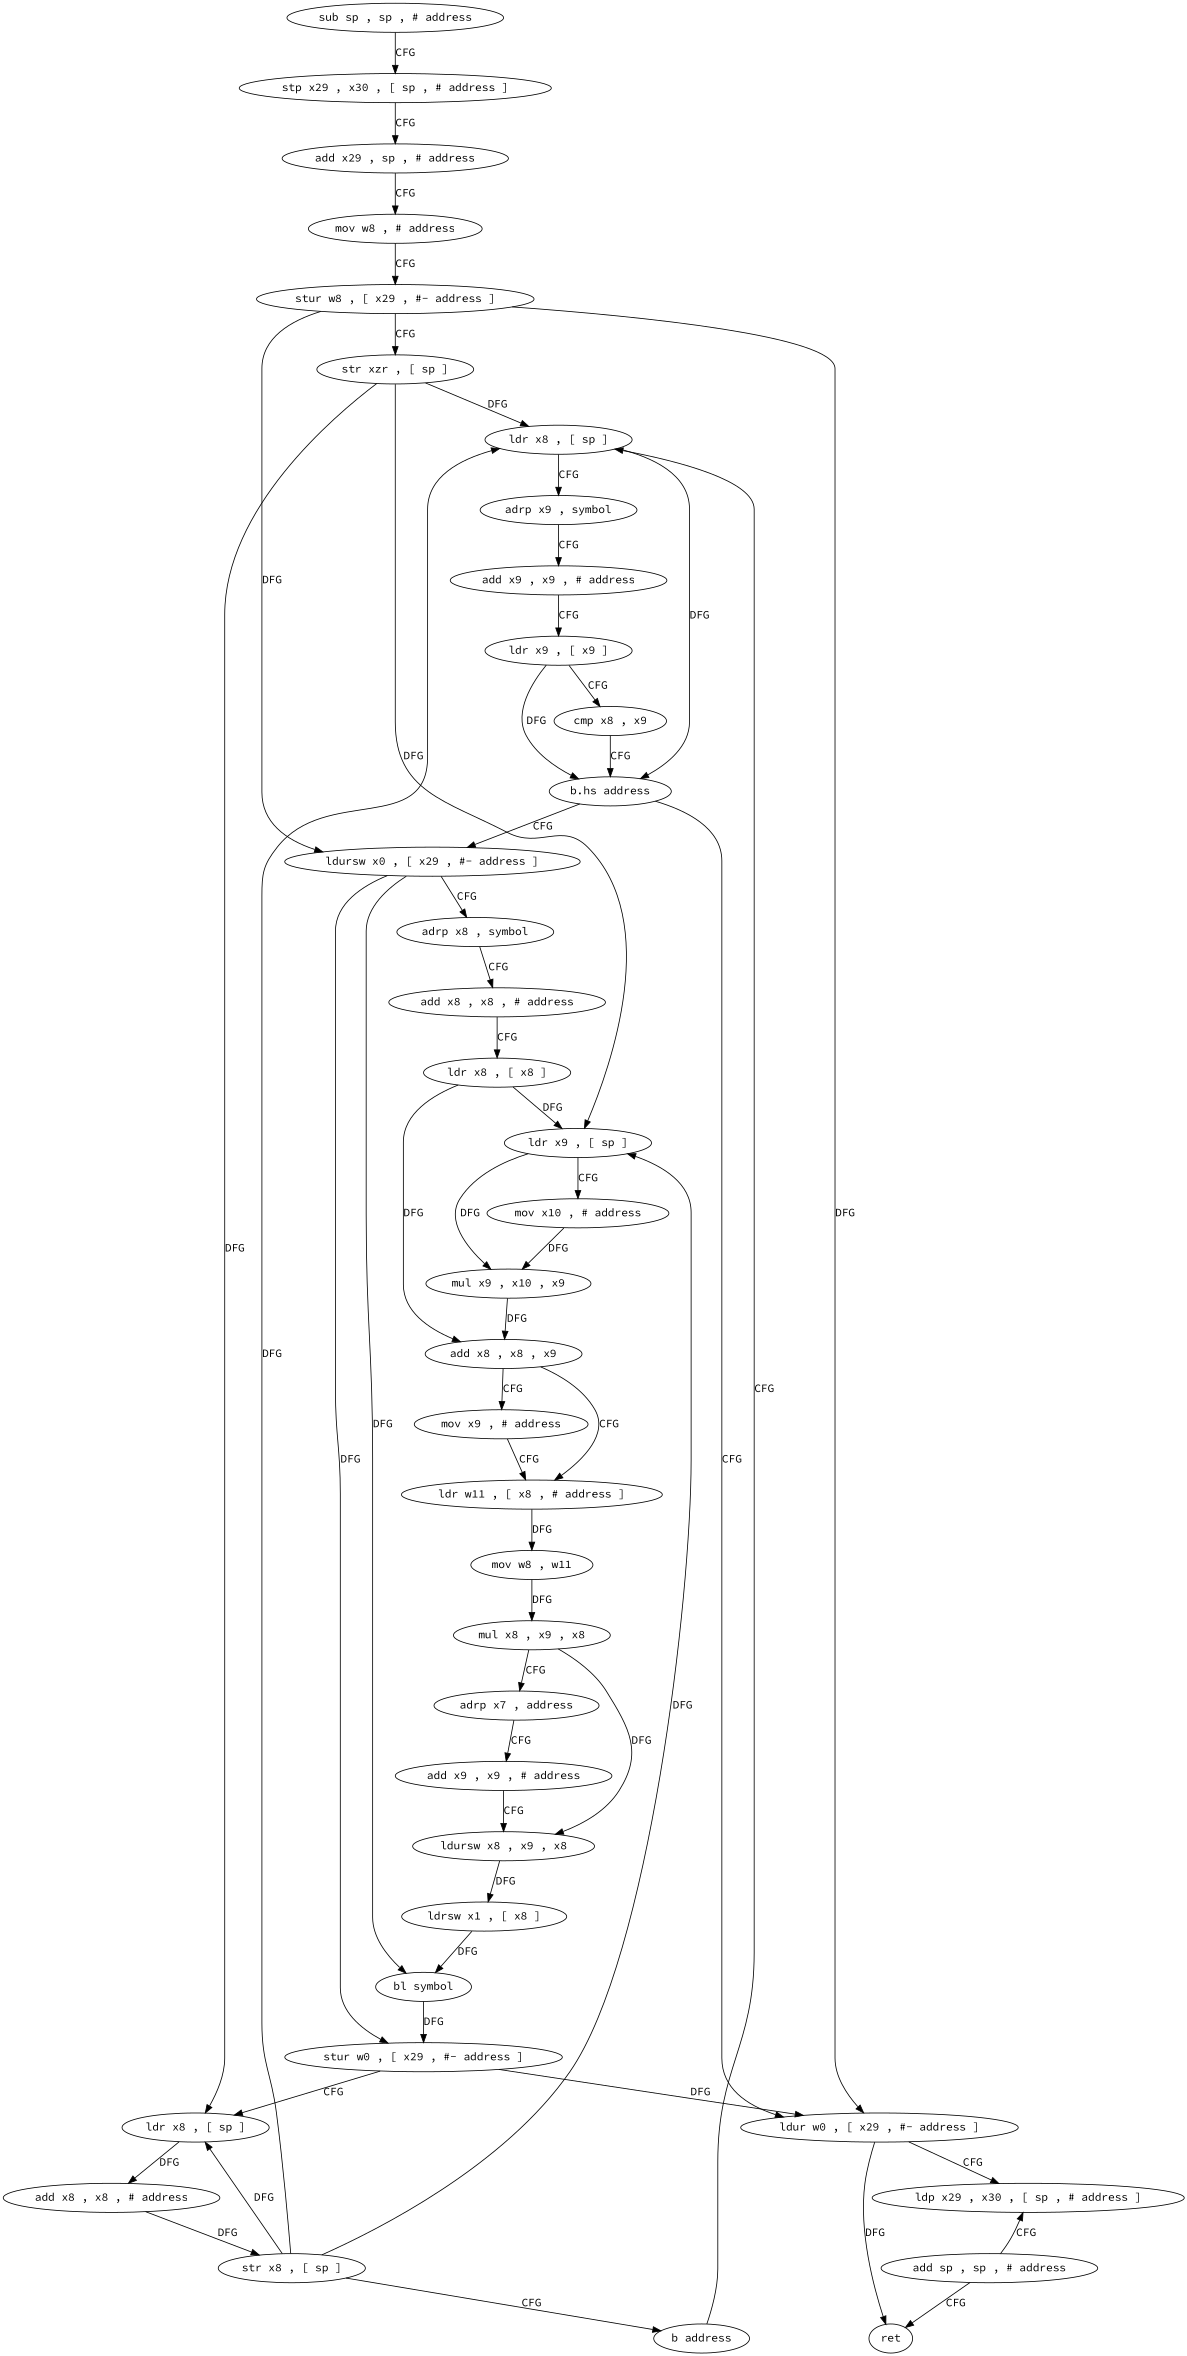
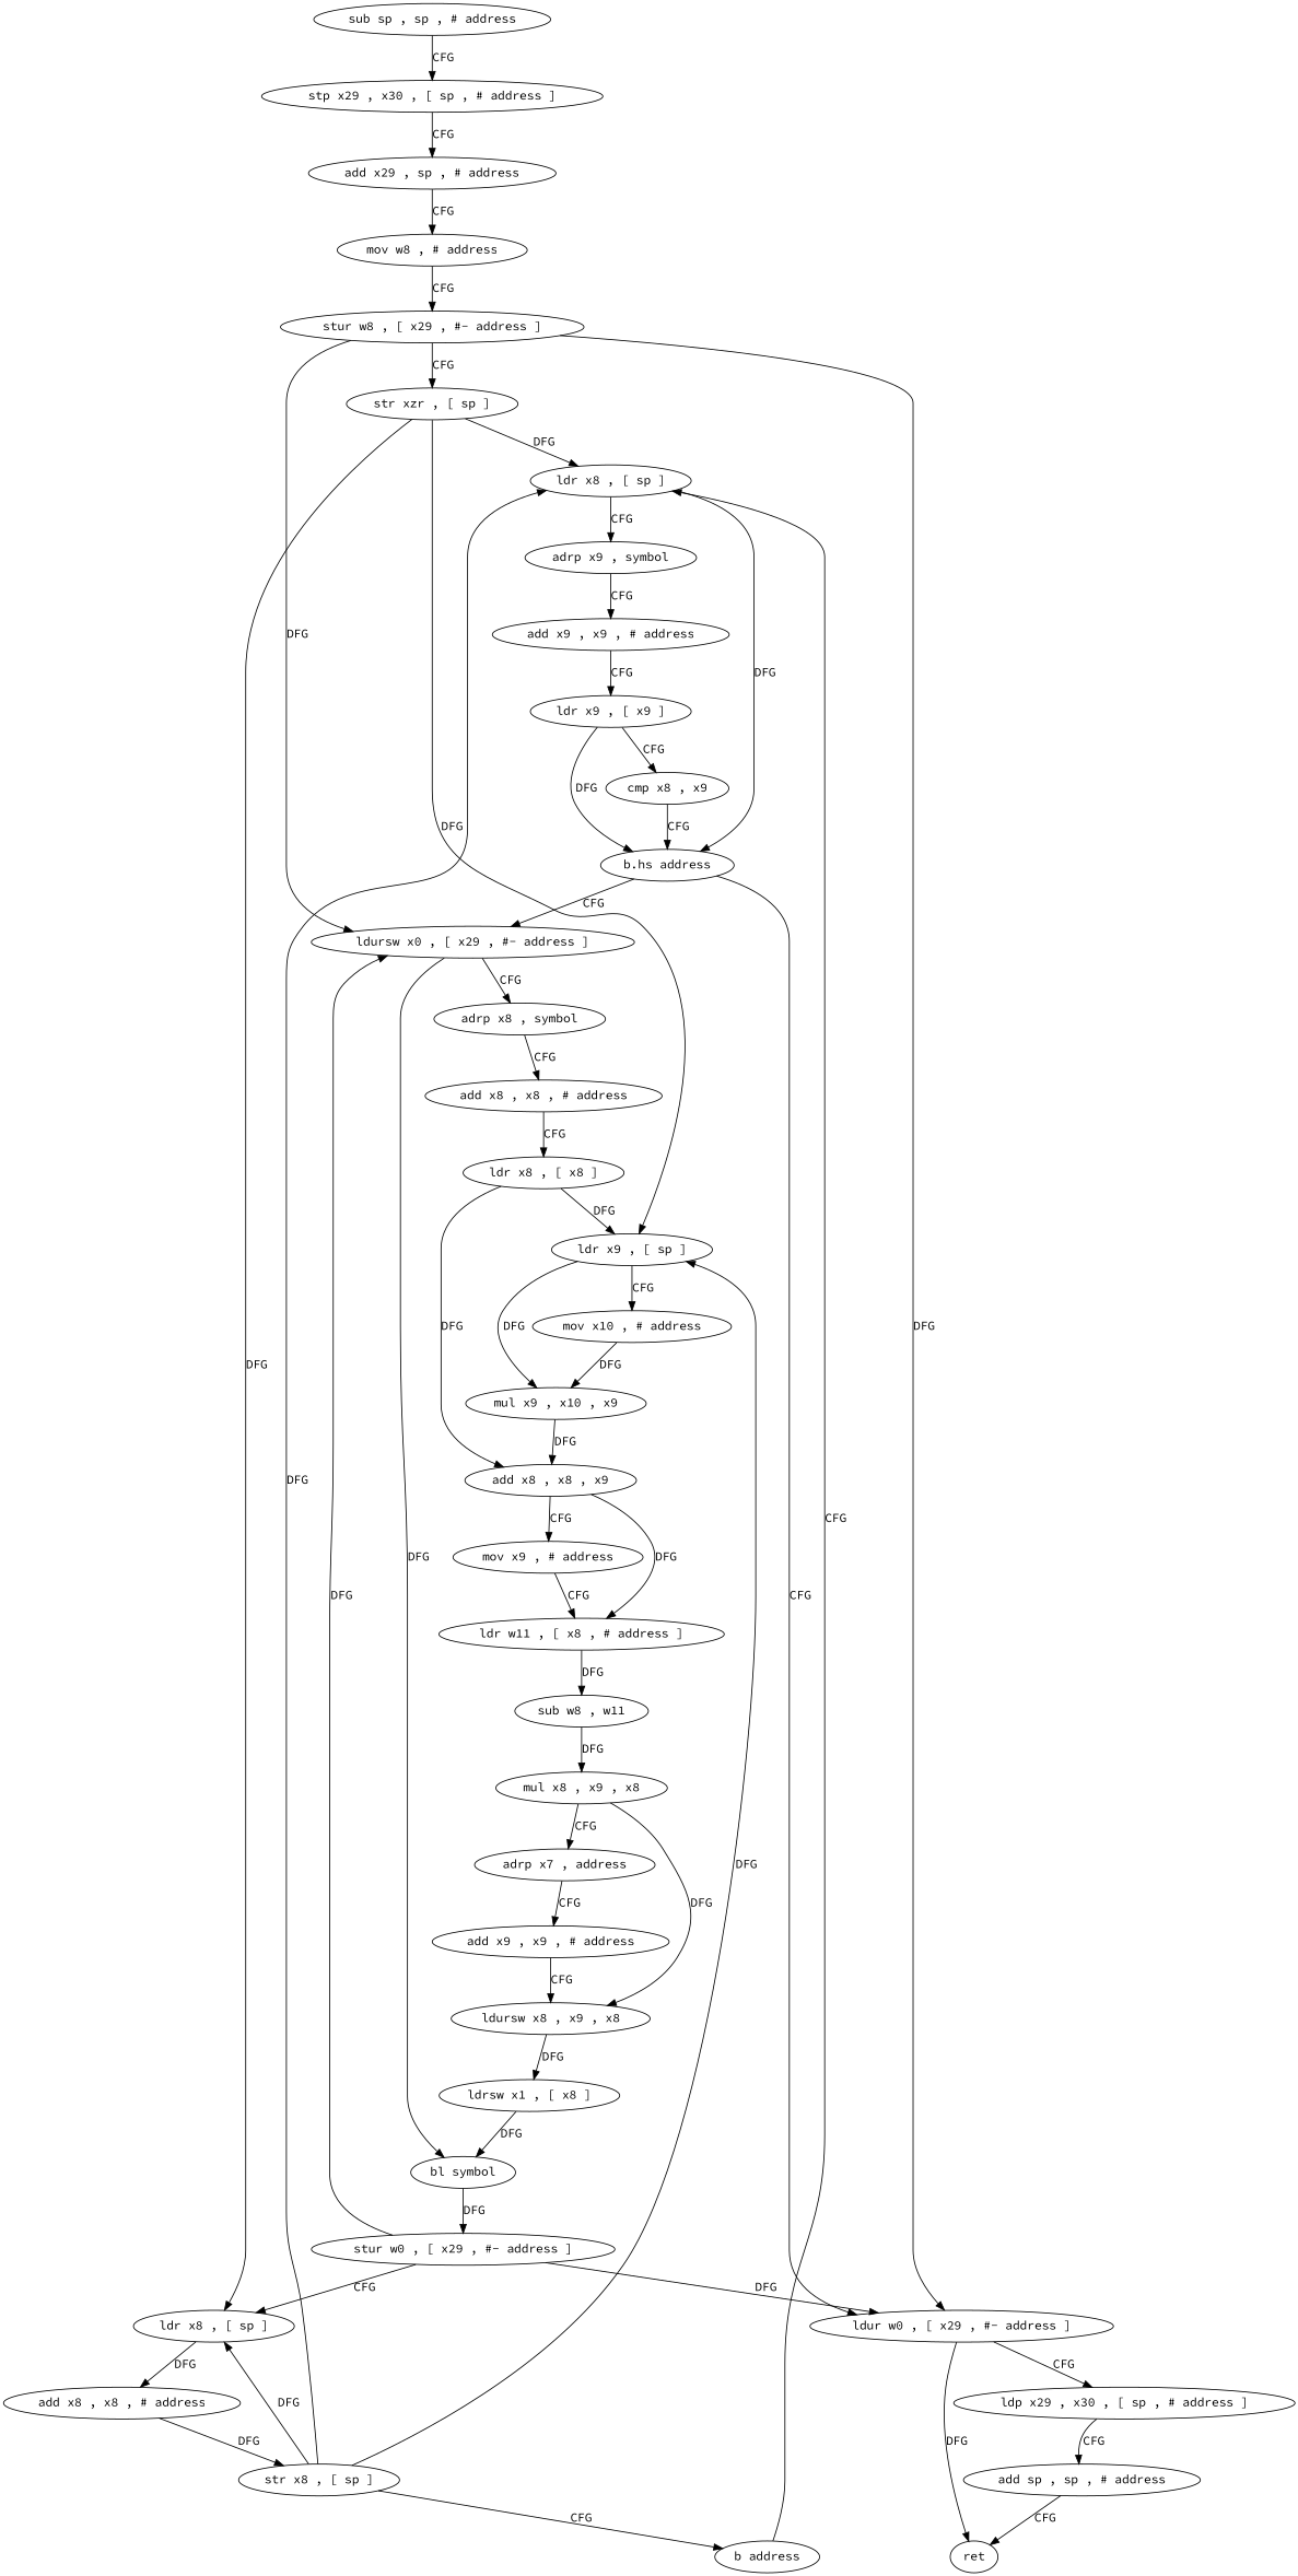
  digraph {
    fontname="Source Code Pro"
    node [fontname="Source Code Pro"]
    edge [fontname="Source Code Pro"]
    n1 [label="sub sp , sp , # address"]
    n2 [label="stp x29 , x30 , [ sp , # address ]"]
    n3 [label="add x29 , sp , # address"]
    n4 [label="mov w8 , # address"]
    n5 [label="stur w8 , [ x29 , #- address ]"]
    n6 [label="str xzr , [ sp ]"]
    n7 [label="ldur w0 , [ x29 , #- address ]"]
    n8 [label="ldursw x0 , [ x29 , #- address ]"]
    n9 [label="ldr x8 , [ sp ]"]
    n10 [label="ldr x9 , [ sp ]"]
    n11 [label="ldr x8 , [ sp ]"]
    n12 [label="ldp x29 , x30 , [ sp , # address ]"]
    n13 [label=ret]
    n14 [label="adrp x8 , symbol"]
    n15 [label="bl symbol"]
    n16 [label="adrp x9 , symbol"]
    n17 [label="b.hs address"]
    n18 [label="mov x10 , # address"]
    n19 [label="mul x9 , x10 , x9"]
    n20 [label="add x8 , x8 , # address"]
    n21 [label="add x9 , x9 , # address"]
    n22 [label="add sp , sp , # address"]
    n23 [label="add x8 , x8 , # address"]
    n24 [label="stur w0 , [ x29 , #- address ]"]
    n25 [label="ldr x8 , [ x8 ]"]
    n26 [label="add x8 , x8 , x9"]
    n27 [label="mov x9 , # address"]
    n28 [label="ldr w11 , [ x8 , # address ]"]
-   n29 [label="mov w8 , w11"]
+   n29 [label="sub w8 , w11"]
    n30 [label="mul x8 , x9 , x8"]
    n31 [label="adrp x7 , address"]
    n32 [label="ldursw x8 , x9 , x8"]
    n33 [label="add x9 , x9 , # address"]
    n34 [label="ldrsw x1 , [ x8 ]"]
    n35 [label="str x8 , [ sp ]"]
    n36 [label="b address"]
    n37 [label="ldr x9 , [ x9 ]"]
    n38 [label="cmp x8 , x9"]
    n1 -> n2 [label=CFG]
    n2 -> n3 [label=CFG]
    n3 -> n4 [label=CFG]
    n4 -> n5 [label=CFG]
    n5 -> n6 [label=CFG]
    n5 -> n7 [label=DFG]
    n5 -> n8 [label=DFG]
    n6 -> n9 [label=DFG]
    n6 -> n10 [label=DFG]
    n6 -> n11 [label=DFG]
    n7 -> n12 [label=CFG]
    n7 -> n13 [label=DFG]
    n8 -> n14 [label=CFG]
    n8 -> n15 [label=DFG]
    n9 -> n16 [label=CFG]
    n9 -> n17 [label=DFG]
    n10 -> n18 [label=CFG]
    n10 -> n19 [label=DFG]
    n11 -> n20 [label=DFG]
-   n22 -> n12 [label=CFG]
+   n12 -> n22 [label=CFG]
    n14 -> n23 [label=CFG]
    n15 -> n24 [label=DFG]
    n16 -> n21 [label=CFG]
    n17 -> n7 [label=CFG]
    n17 -> n8 [label=CFG]
    n18 -> n19 [label=DFG]
    n19 -> n26 [label=DFG]
    n20 -> n35 [label=DFG]
    n21 -> n37 [label=CFG]
    n22 -> n13 [label=CFG]
    n23 -> n25 [label=CFG]
    n24 -> n7 [label=DFG]
-   n8 -> n24 [label=DFG]
+   n24 -> n8 [label=DFG]
    n24 -> n11 [label=CFG]
    n25 -> n10 [label=DFG]
    n25 -> n26 [label=DFG]
    n26 -> n27 [label=CFG]
-   n26 -> n28 [label=CFG]
+   n26 -> n28 [label=DFG]
    n27 -> n28 [label=CFG]
    n28 -> n29 [label=DFG]
    n29 -> n30 [label=DFG]
    n30 -> n31 [label=CFG]
    n30 -> n32 [label=DFG]
    n31 -> n33 [label=CFG]
    n32 -> n34 [label=DFG]
    n33 -> n32 [label=CFG]
    n34 -> n15 [label=DFG]
    n35 -> n9 [label=DFG]
    n35 -> n10 [label=DFG]
    n35 -> n11 [label=DFG]
    n35 -> n36 [label=CFG]
    n36 -> n9 [label=CFG]
    n37 -> n17 [label=DFG]
    n37 -> n38 [label=CFG]
    n38 -> n17 [label=CFG]
  }
